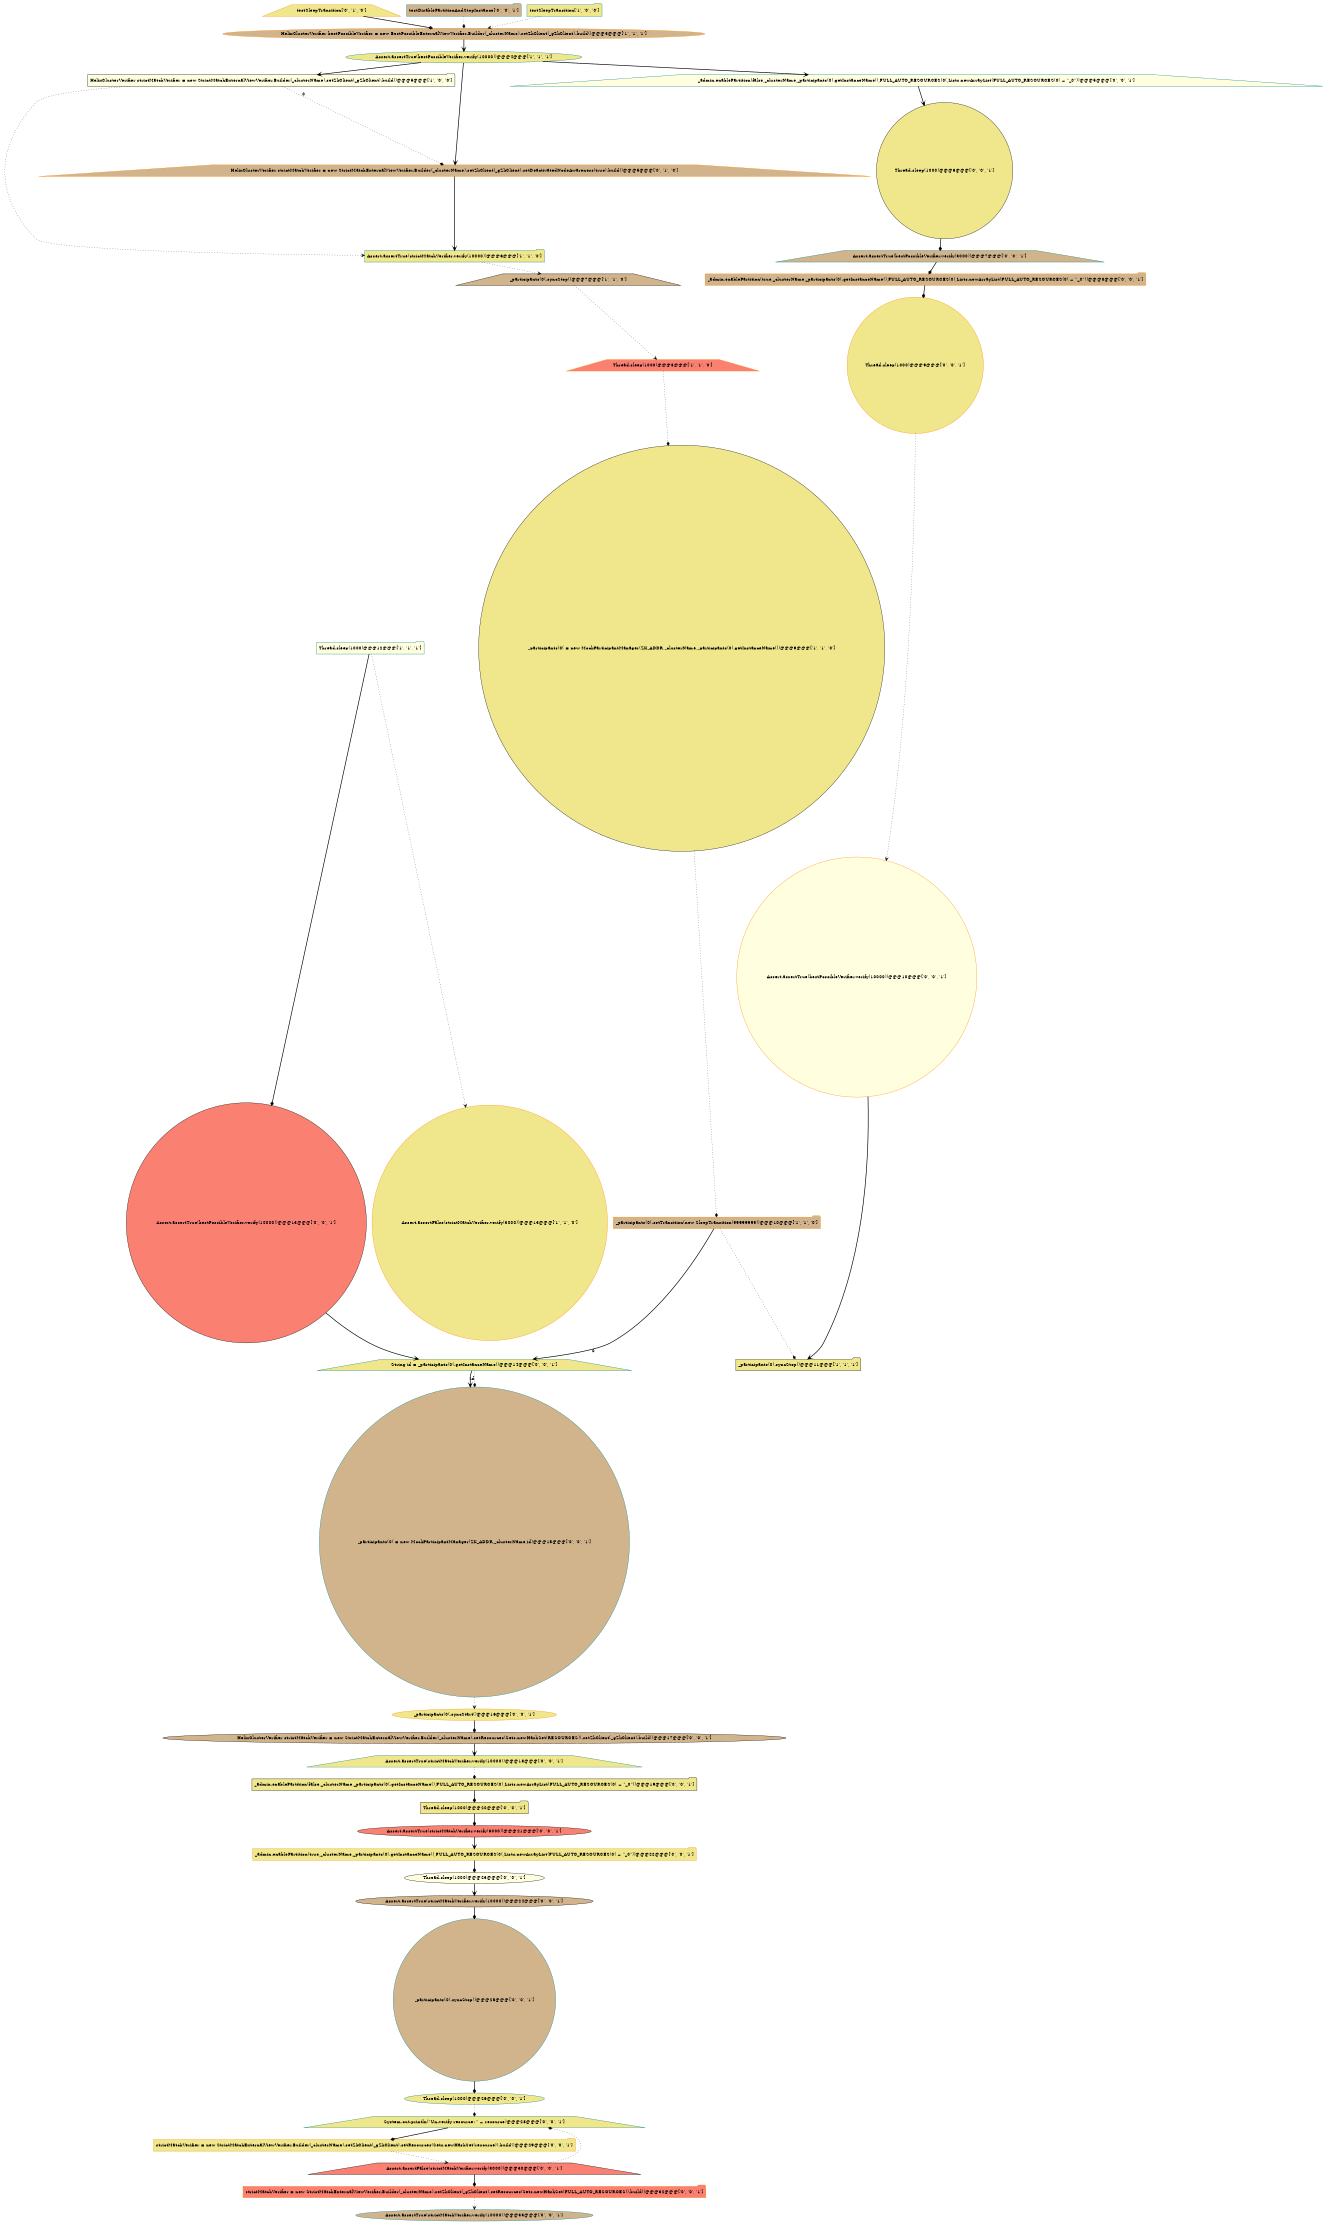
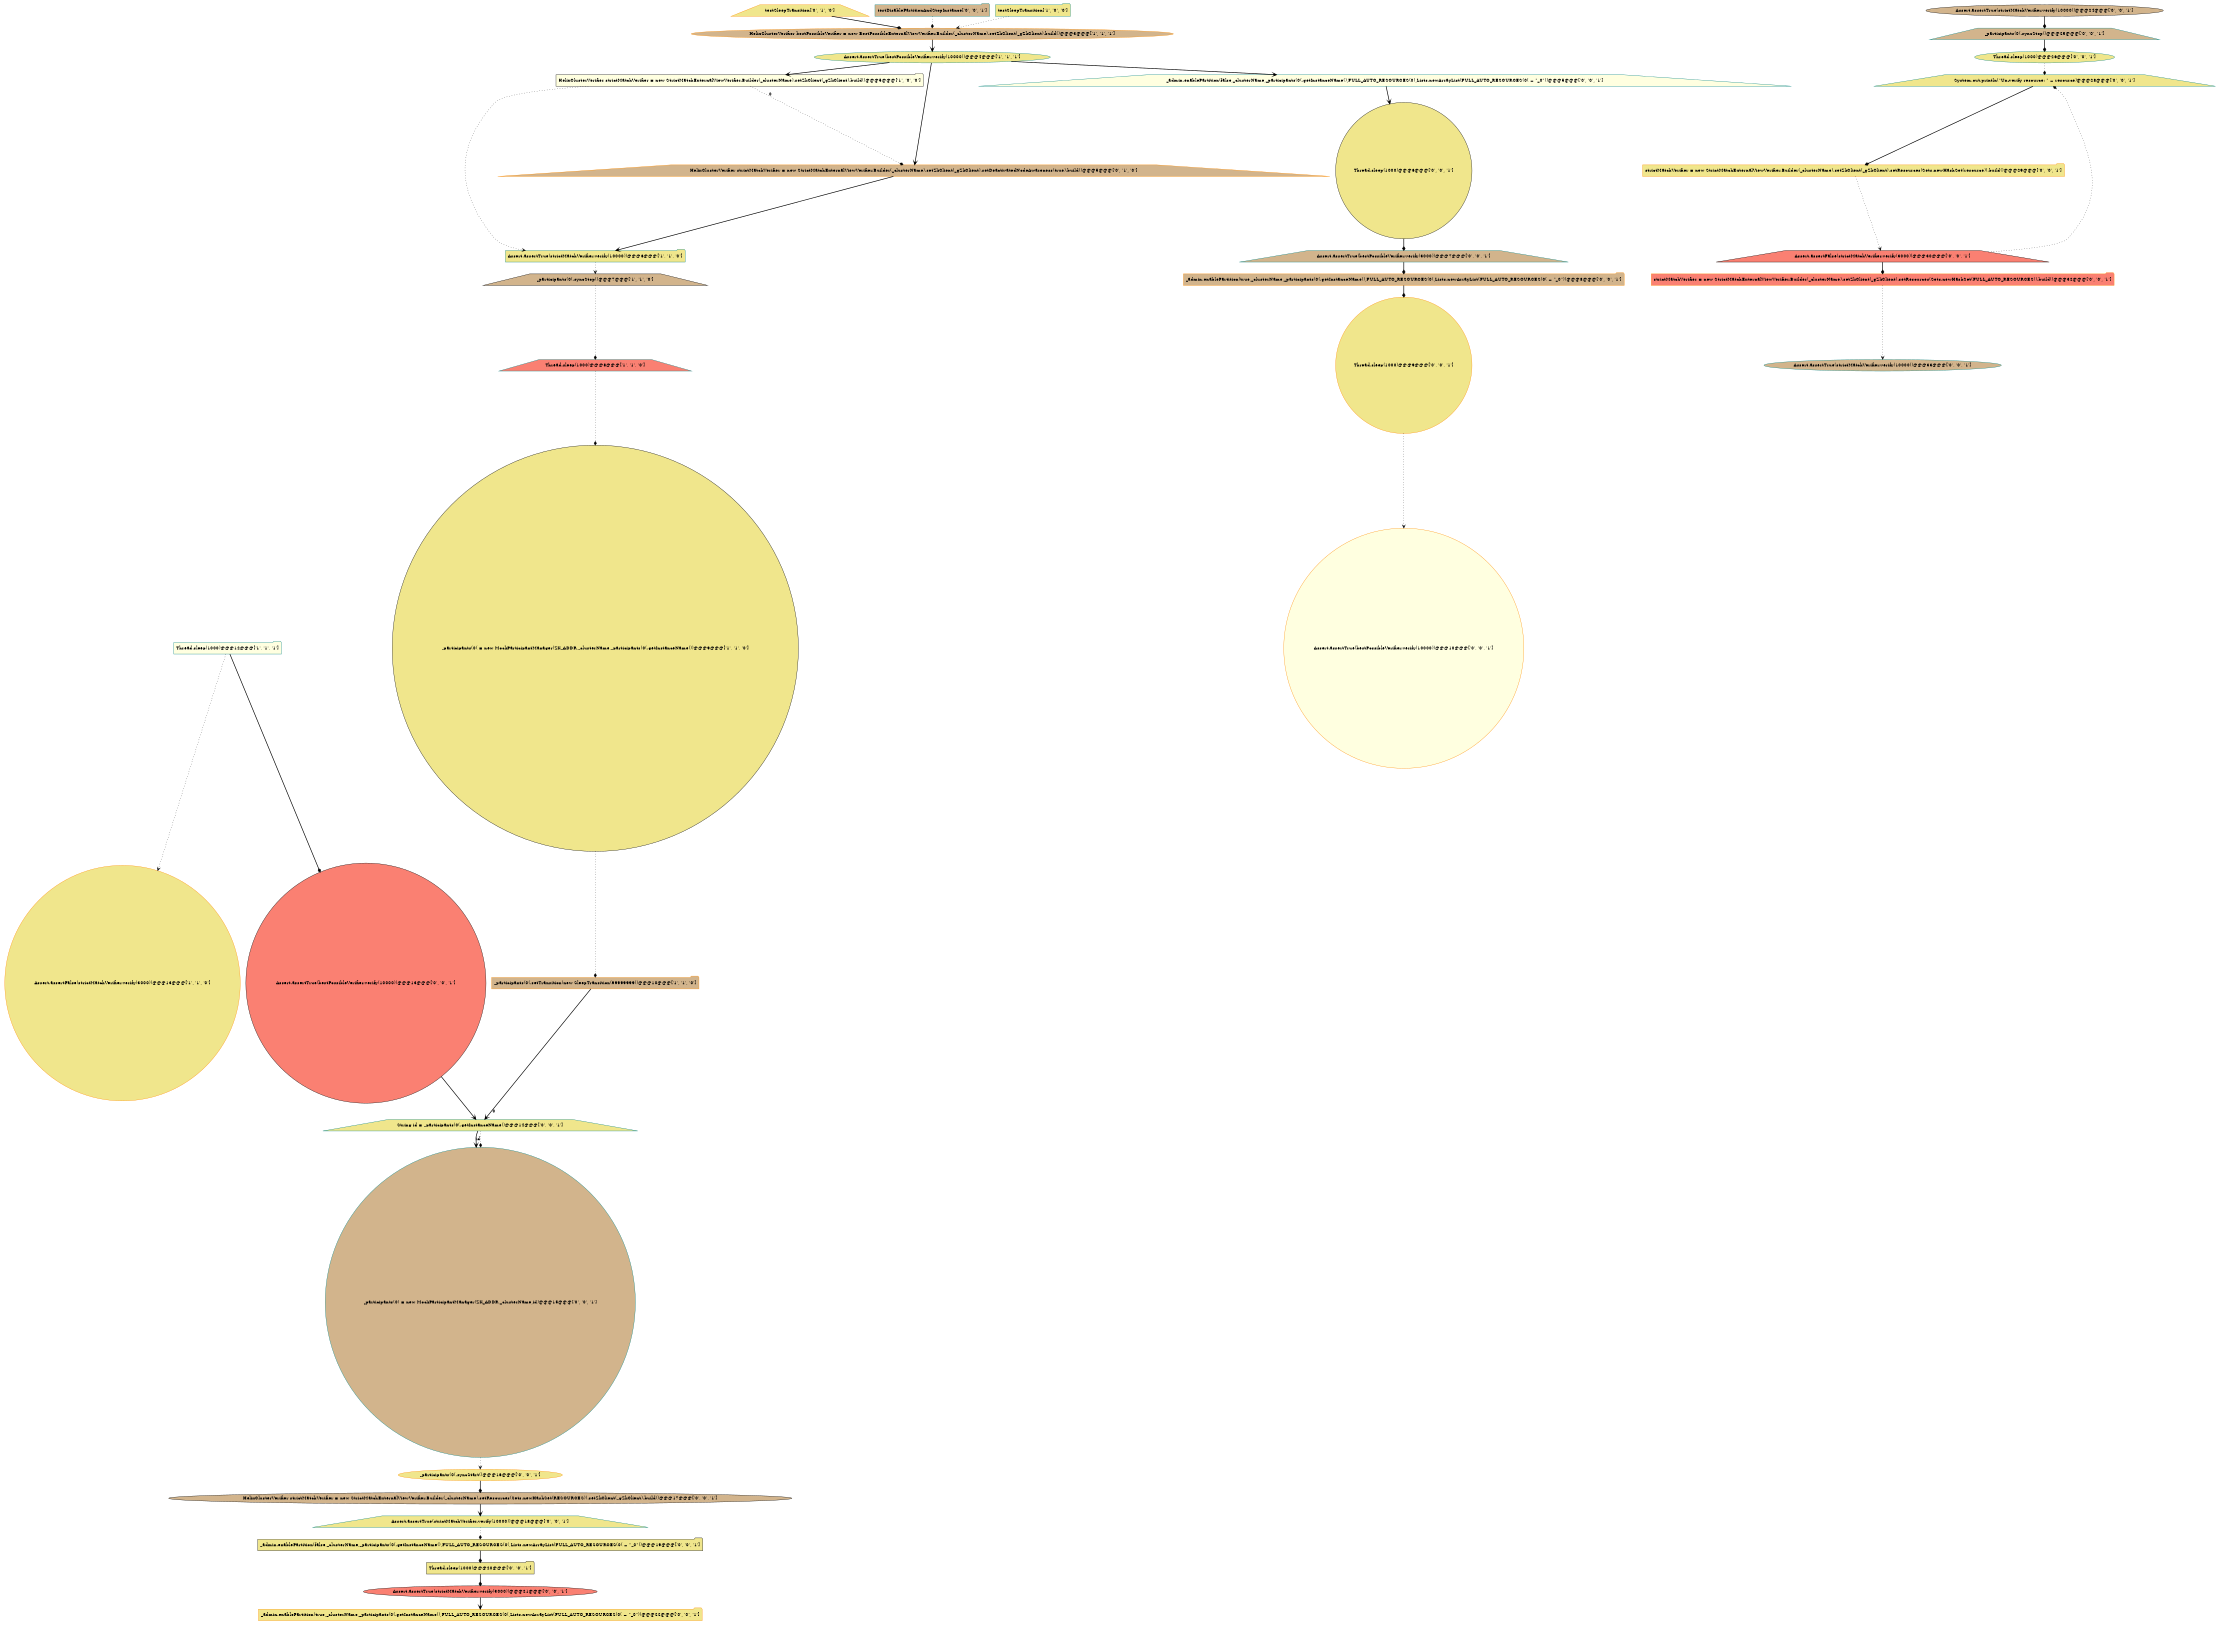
  digraph {
    node [color=teal fillcolor=khaki shape=folder style=filled]
    edge [arrowhead=diamond style=bold]
    n1 [label="Assert.assertTrue(strictMatchVerifier.verify(10000))@@@18@@@['0', '0', '1']" shape=trapezium]
    n2 [color=black label="_admin.enablePartition(false,_clusterName,_participants(0(.getInstanceName(),FULL_AUTO_RESOURCES(0(,Lists.newArrayList(FULL_AUTO_RESOURCES(0( + \"_0\"))@@@19@@@['0', '0', '1']"]
    n3 [color=black label="Thread.sleep(1000)@@@20@@@['0', '0', '1']"]
    n4 [fillcolor=tan label="Assert.assertTrue(bestPossibleVerifier.verify(3000))@@@7@@@['0', '0', '1']" shape=trapezium]
    n5 [color=darkorange fillcolor=tan label="_admin.enablePartition(true,_clusterName,_participants(0(.getInstanceName(),FULL_AUTO_RESOURCES(0(,Lists.newArrayList(FULL_AUTO_RESOURCES(0( + \"_0\"))@@@8@@@['0', '0', '1']"]
    n6 [color=darkorange label="Thread.sleep(1000)@@@9@@@['0', '0', '1']" shape=circle]
    n7 [fillcolor=lightyellow label="Thread.sleep(1000)@@@12@@@['1', '1', '1']"]
    n8 [color=black fillcolor=salmon label="Assert.assertTrue(bestPossibleVerifier.verify(10000))@@@13@@@['0', '0', '1']" shape=circle]
    n9 [color=darkorange label="Assert.assertFalse(strictMatchVerifier.verify(3000))@@@13@@@['1', '1', '0']" shape=circle]
    n10 [label="String id = _participants(0(.getInstanceName()@@@14@@@['0', '0', '1']" shape=trapezium]
    n11 [color=black fillcolor=salmon label="Assert.assertTrue(strictMatchVerifier.verify(3000))@@@21@@@['0', '0', '1']" shape=ellipse]
    n12 [color=darkorange label="_admin.enablePartition(true,_clusterName,_participants(0(.getInstanceName(),FULL_AUTO_RESOURCES(0(,Lists.newArrayList(FULL_AUTO_RESOURCES(0( + \"_0\"))@@@22@@@['0', '0', '1']"]
-   n13 [color=black fillcolor=lightyellow label="Thread.sleep(1000)@@@23@@@['0', '0', '1']" shape=ellipse]
    n14 [color=darkorange label="testSleepTransition['0', '1', '0']" shape=trapezium]
    n15 [color=darkorange fillcolor=tan label="HelixClusterVerifier bestPossibleVerifier = new BestPossibleExternalViewVerifier.Builder(_clusterName).setZkClient(_gZkClient).build()@@@3@@@['1', '1', '1']" shape=ellipse]
    n16 [label="Assert.assertTrue(bestPossibleVerifier.verify(10000))@@@4@@@['1', '1', '1']" shape=ellipse]
    n17 [fillcolor=tan label="_participants(0( = new MockParticipantManager(ZK_ADDR,_clusterName,id)@@@15@@@['0', '0', '1']" shape=circle]
    n18 [color=black label="Thread.sleep(1000)@@@6@@@['0', '0', '1']" shape=circle]
    n19 [color=black fillcolor=tan label="Assert.assertTrue(strictMatchVerifier.verify(10000))@@@24@@@['0', '0', '1']" shape=ellipse]
-   n20 [fillcolor=tan label="_participants(0(.syncStop()@@@25@@@['0', '0', '1']" shape=circle]
+   n20 [fillcolor=tan label="_participants(0(.syncStop()@@@25@@@['0', '0', '1']" shape=trapezium]
    n21 [label="Thread.sleep(1000)@@@26@@@['0', '0', '1']" shape=ellipse]
    n22 [label="System.out.println(\"Un-verify resource: \" + resource)@@@28@@@['0', '0', '1']" shape=trapezium]
    n23 [color=black fillcolor=lightyellow label="HelixClusterVerifier strictMatchVerifier = new StrictMatchExternalViewVerifier.Builder(_clusterName).setZkClient(_gZkClient).build()@@@5@@@['1', '0', '0']"]
    n24 [color=darkorange fillcolor=tan label="HelixClusterVerifier strictMatchVerifier = new StrictMatchExternalViewVerifier.Builder(_clusterName).setZkClient(_gZkClient).setDeactivatedNodeAwareness(true).build()@@@5@@@['0', '1', '0']" shape=trapezium]
    n25 [label="Assert.assertTrue(strictMatchVerifier.verify(10000))@@@6@@@['1', '1', '0']"]
    n26 [color=black fillcolor=tan label="_participants(0(.syncStop()@@@7@@@['1', '1', '0']" shape=trapezium]
    n27 [color=black fillcolor=salmon label="Assert.assertFalse(strictMatchVerifier.verify(3000))@@@30@@@['0', '0', '1']" shape=trapezium]
    n28 [color=darkorange fillcolor=salmon label="strictMatchVerifier = new StrictMatchExternalViewVerifier.Builder(_clusterName).setZkClient(_gZkClient).setResources(Sets.newHashSet(FULL_AUTO_RESOURCES)).build()@@@32@@@['0', '0', '1']"]
    n29 [color=darkorange label="strictMatchVerifier = new StrictMatchExternalViewVerifier.Builder(_clusterName).setZkClient(_gZkClient).setResources(Sets.newHashSet(resource)).build()@@@29@@@['0', '0', '1']"]
    n30 [fillcolor=tan label="Assert.assertTrue(strictMatchVerifier.verify(10000))@@@33@@@['0', '0', '1']" shape=ellipse]
    n31 [fillcolor=lightyellow label="_admin.enablePartition(false,_clusterName,_participants(0(.getInstanceName(),FULL_AUTO_RESOURCES(0(,Lists.newArrayList(FULL_AUTO_RESOURCES(0( + \"_0\"))@@@5@@@['0', '0', '1']" shape=trapezium]
    n32 [color=black label="_participants(0( = new MockParticipantManager(ZK_ADDR,_clusterName,_participants(0(.getInstanceName())@@@9@@@['1', '1', '0']" shape=circle]
    n33 [color=darkorange fillcolor=tan label="_participants(0(.setTransition(new SleepTransition(99999999))@@@10@@@['1', '1', '0']"]
-   n34 [color=black label="_participants(0(.syncStop()@@@11@@@['1', '1', '1']"]
    n35 [fillcolor=tan label="testDisablePartitionAndStopInstance['0', '0', '1']"]
    n36 [color=darkorange fillcolor=lightyellow label="Assert.assertTrue(bestPossibleVerifier.verify(10000))@@@10@@@['0', '0', '1']" shape=circle]
    n37 [color=darkorange label="_participants(0(.syncStart()@@@16@@@['0', '0', '1']" shape=ellipse]
    n38 [color=black fillcolor=tan label="HelixClusterVerifier strictMatchVerifier = new StrictMatchExternalViewVerifier.Builder(_clusterName).setResources(Sets.newHashSet(RESOURCES)).setZkClient(_gZkClient).build()@@@17@@@['0', '0', '1']" shape=ellipse]
-   n39 [color=darkorange fillcolor=salmon label="Thread.sleep(1000)@@@8@@@['1', '1', '0']" shape=trapezium]
+   n39 [fillcolor=salmon label="Thread.sleep(1000)@@@8@@@['1', '1', '0']" shape=trapezium]
    n40 [label="testSleepTransition['1', '0', '0']"]
    n1 -> n2 [style=dotted]
    n2 -> n3
    n3 -> n11
    n4 -> n5
    n5 -> n6
    n6 -> n36 [arrowhead=vee style=dotted]
    n7 -> n8
    n7 -> n9 [arrowhead=vee style=dotted]
    n8 -> n10 [arrowhead=vee]
    n10 -> n17 [arrowhead=vee label=id]
    n10 -> n17 [style=dotted]
    n11 -> n12 [arrowhead=vee]
-   n12 -> n13
-   n13 -> n19 [arrowhead=vee]
    n14 -> n15
    n15 -> n16 [arrowhead=vee]
    n16 -> n23 [arrowhead=vee]
    n16 -> n24 [arrowhead=vee]
    n16 -> n31 [arrowhead=vee]
    n17 -> n37 [arrowhead=vee style=dotted]
    n18 -> n4
    n19 -> n20
    n20 -> n21
    n21 -> n22 [style=dotted]
    n22 -> n29
    n23 -> n24 [label=0 style=dotted]
    n23 -> n25 [arrowhead=vee style=dotted]
    n24 -> n25 [arrowhead=vee]
    n25 -> n26 [arrowhead=vee style=dotted]
-   n26 -> n39 [arrowhead=vee style=dotted]
+   n26 -> n39 [style=dotted]
    n27 -> n22 [style=dotted]
    n27 -> n28
    n28 -> n30 [arrowhead=vee style=dotted]
    n29 -> n27 [arrowhead=vee style=dotted]
    n31 -> n18 [arrowhead=vee]
    n32 -> n33 [style=dotted]
    n33 -> n10 [arrowhead=vee label=0]
-   n33 -> n34 [style=dotted]
    n35 -> n15 [style=dotted]
-   n36 -> n34 [arrowhead=vee]
    n37 -> n38
    n38 -> n1 [arrowhead=vee]
    n39 -> n32 [style=dotted]
    n40 -> n15 [arrowhead=vee style=dotted]
  }
